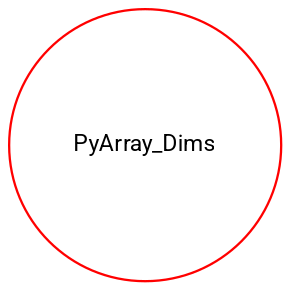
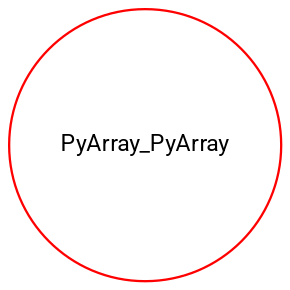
  digraph {
    rankdir=LR
    fontname=Roboto
-   n1 [color=red fillcolor=white fontname=Roboto fontsize=10 height=0.2 label=PyArray_Dims shape=circle style=filled width=0.4]
+   n1 [color=red fillcolor=white fontname=Roboto fontsize=10 height=0.2 label=PyArray_PyArray shape=circle style=filled width=0.4]
  }
